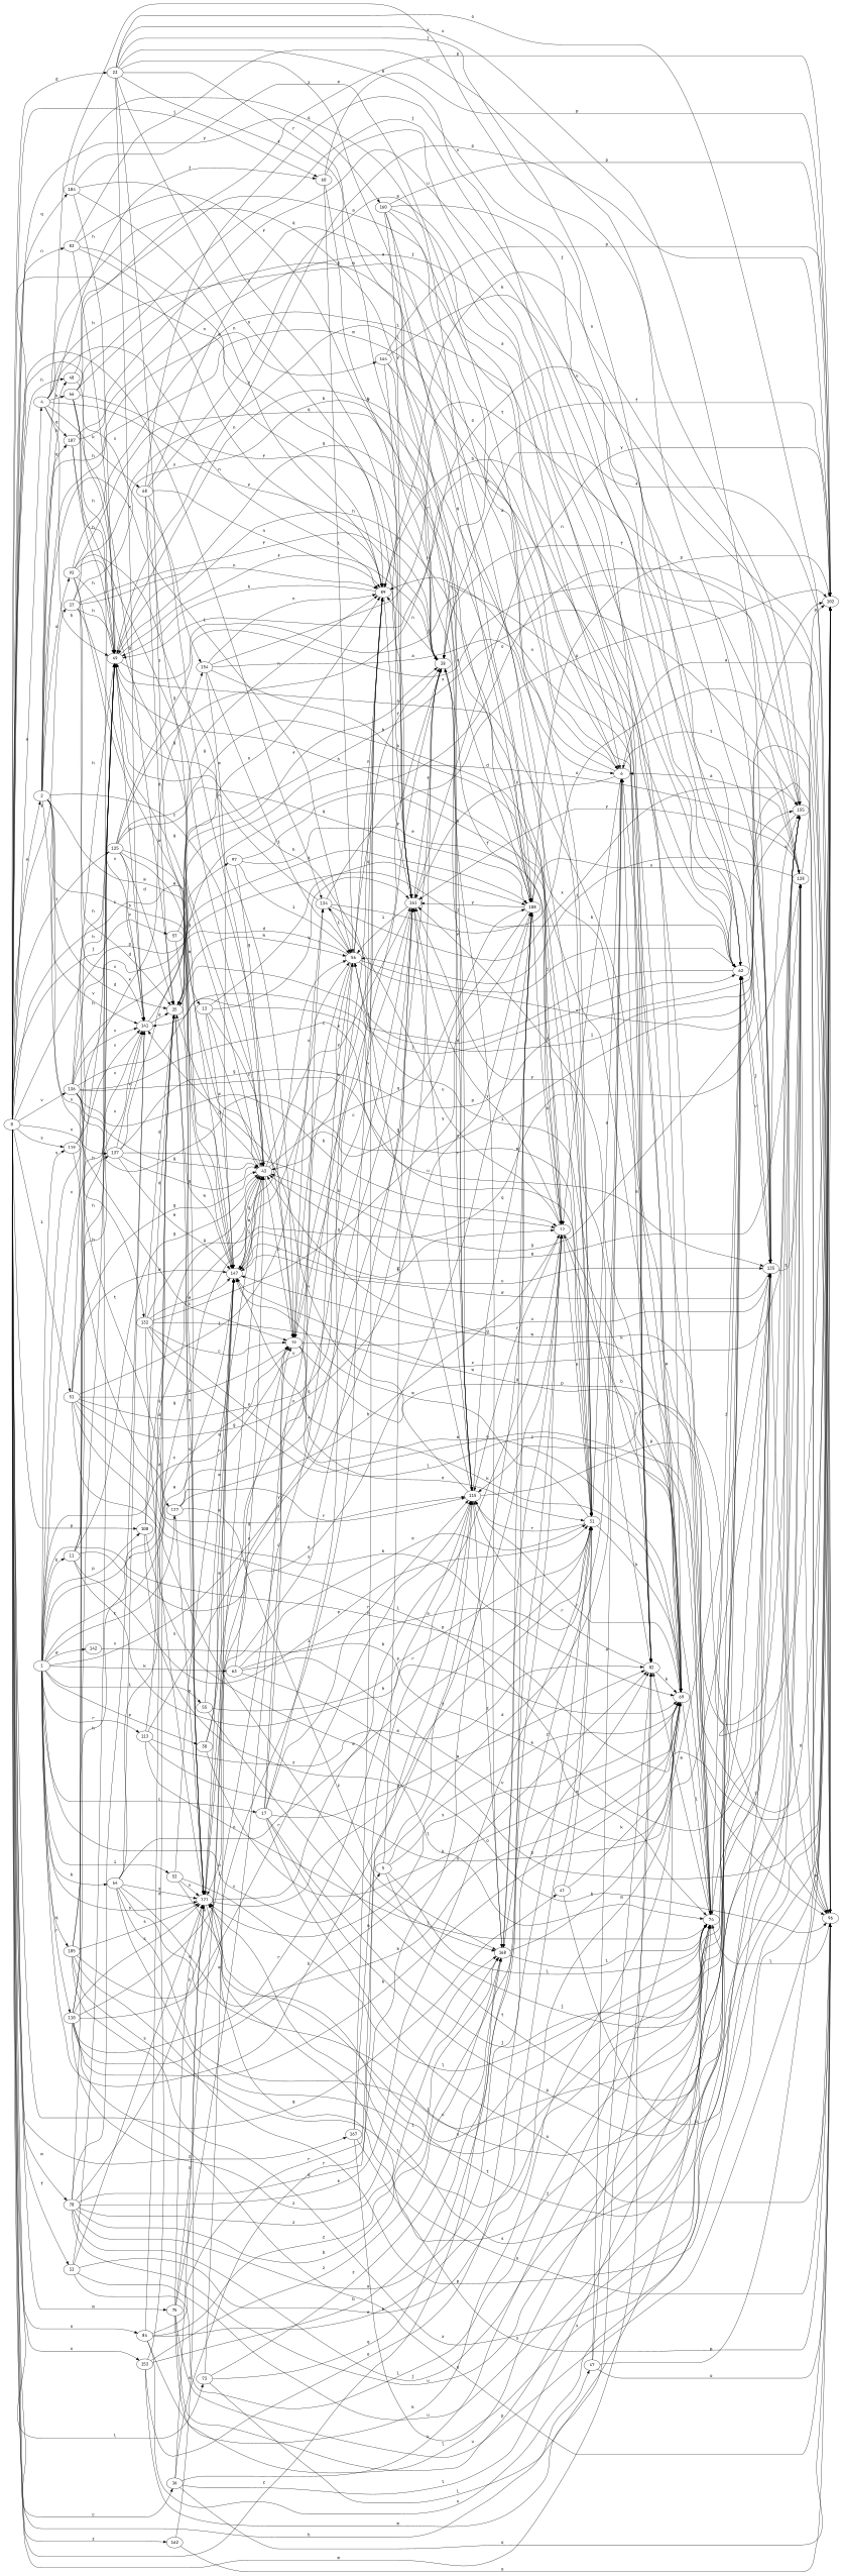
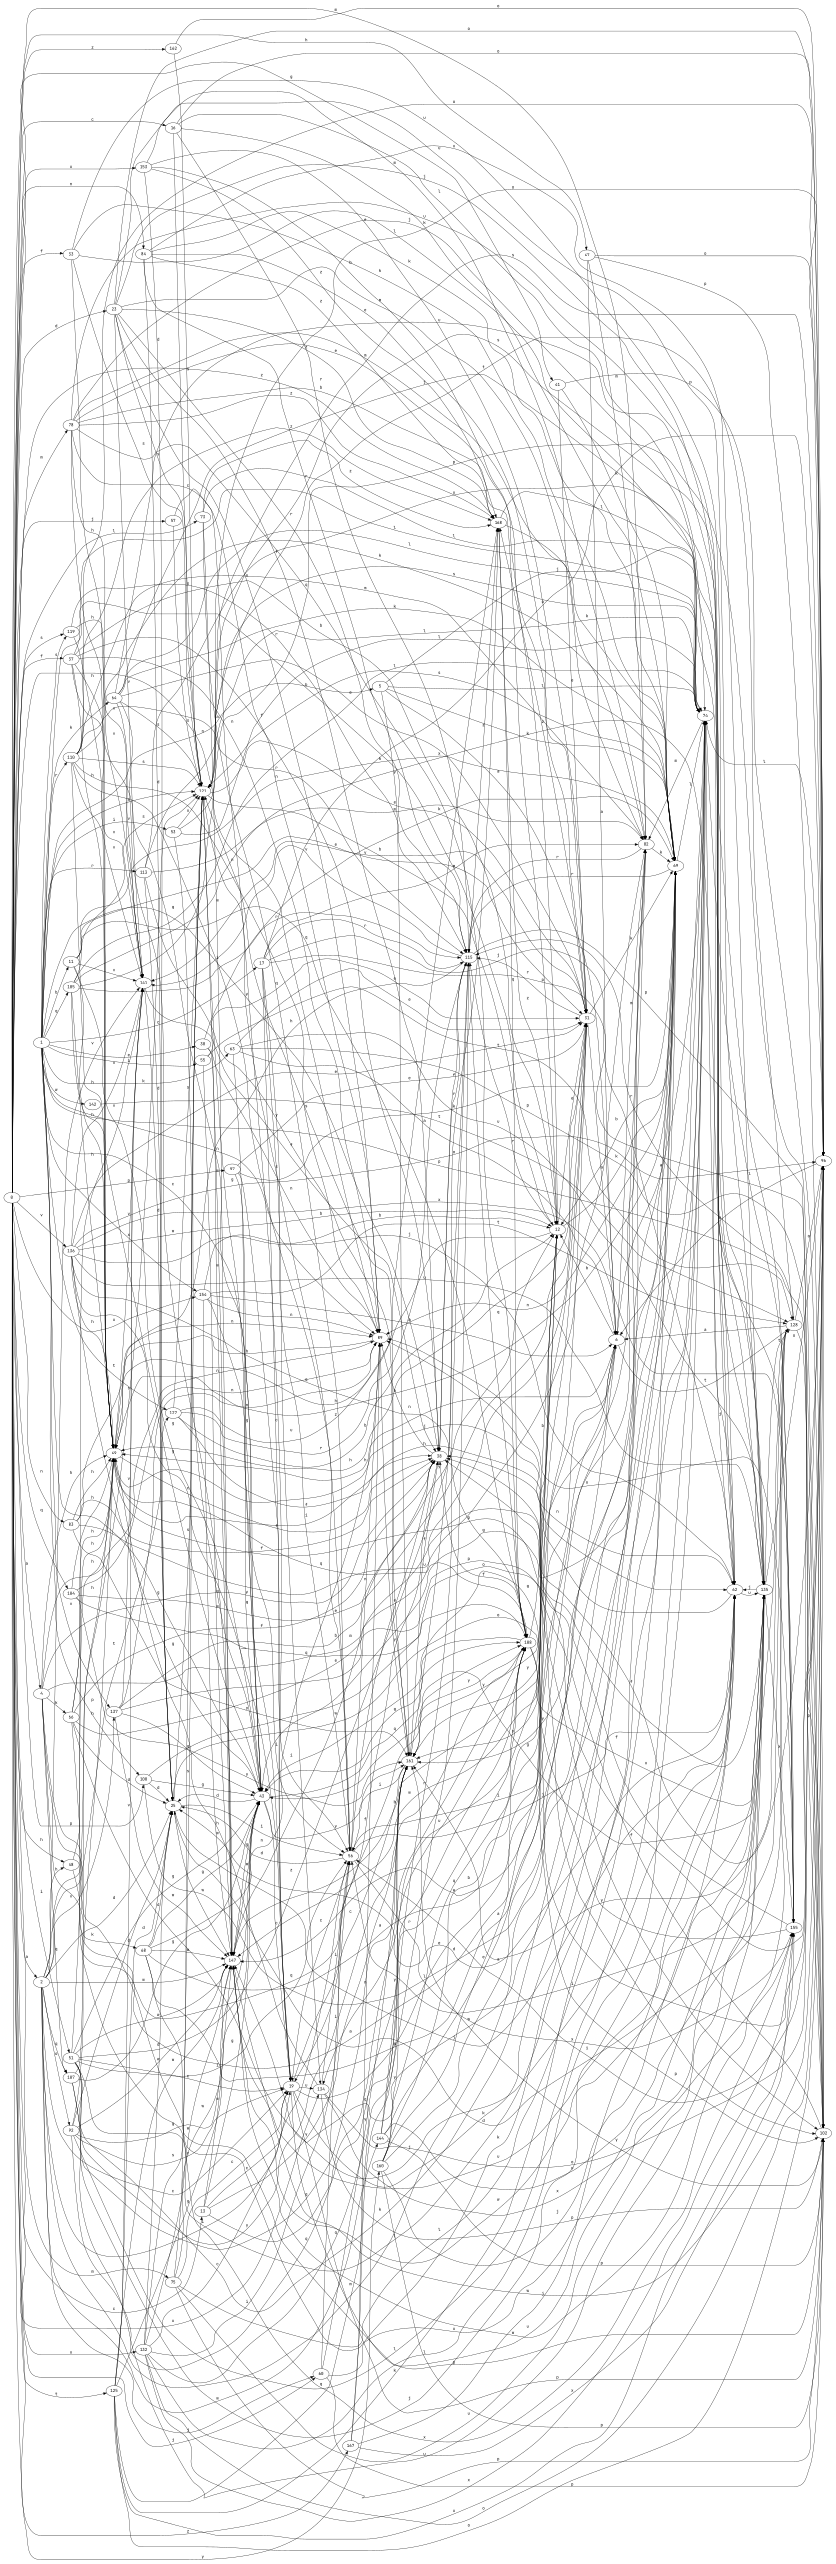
  strict digraph {
    fontname="JetBrains Mono"
    rankdir=LR
    node [fontname="JetBrains Mono"]
    edge [fontname="JetBrains Mono"]
    0
    2
    4
    13
    16
    23
    33
    37
    41
    47
    48
    51
    57
    60
    73
    75
    78
    82
    83
    84
    89
    97
    100
    104
    119
    125
    132
    134
    136
    153
    154
    160
    162
    167
    168
    19
    121
    127
    137
    25
    56
    92
    107
    141
    144
    147
    38
    49
    66
    68
    108
    155
    43
    161
    69
    74
    115
    96
    62
    135
    12
    102
    31
    6
    128
    1
    5
    11
    17
    30
    53
    55
    63
    64
    105
    110
    113
    142
    0 -> 2 [label=a]
    0 -> 4 [label=a]
    0 -> 13 [label=c]
    0 -> 16 [label=c]
    0 -> 23 [label=d]
    0 -> 33 [label=f]
    0 -> 37 [label=f]
    0 -> 41 [label=g]
    0 -> 47 [label=h]
    0 -> 48 [label=h]
    0 -> 51 [label=i]
    0 -> 57 [label=j]
    0 -> 60 [label=j]
    0 -> 73 [label=l]
    0 -> 75 [label=m]
    0 -> 78 [label=m]
    0 -> 82 [label=m]
    0 -> 83 [label=n]
    0 -> 84 [label=n]
    0 -> 89 [label=n]
    0 -> 97 [label=p]
    0 -> 100 [label=p]
    0 -> 104 [label=q]
    0 -> 119 [label=s]
    0 -> 125 [label=t]
    0 -> 132 [label=u]
    0 -> 134 [label=u]
    0 -> 136 [label=v]
    0 -> 153 [label=x]
    0 -> 154 [label=x]
    0 -> 160 [label=y]
    0 -> 162 [label=z]
    0 -> 167 [label=z]
    0 -> 168 [label=z]
    2 -> 48 [label=h]
    2 -> 60 [label=j]
    2 -> 82 [label=m]
    2 -> 19 [label=c]
    2 -> 121 [label=s]
    2 -> 127 [label=t]
    2 -> 137 [label=v]
    2 -> 25 [label=d]
    2 -> 56 [label=i]
    2 -> 92 [label=o]
    2 -> 107 [label=q]
    2 -> 141 [label=v]
    2 -> 144 [label=w]
    2 -> 147 [label=w]
    4 -> 82 [label=m]
    4 -> 89 [label=n]
    4 -> 107 [label=q]
    4 -> 38 [label=f]
    4 -> 49 [label=h]
    4 -> 66 [label=k]
    4 -> 68 [label=k]
    4 -> 108 [label=q]
    4 -> 155 [label=x]
    13 -> 19 [label=c]
    13 -> 147 [label=w]
    13 -> 108 [label=q]
    13 -> 43 [label=g]
    13 -> 161 [label=y]
    16 -> 121 [label=s]
    16 -> 69 [label=k]
    16 -> 74 [label=l]
    16 -> 115 [label=r]
    16 -> 96 [label=o]
    23 -> 82 [label=m]
    23 -> 89 [label=n]
    23 -> 168 [label=z]
    23 -> 121 [label=s]
    23 -> 141 [label=v]
    23 -> 38 [label=f]
    23 -> 115 [label=r]
    23 -> 96 [label=o]
    23 -> 62 [label=j]
    23 -> 135 [label=u]
    33 -> 121 [label=s]
    33 -> 49 [label=h]
    33 -> 69 [label=k]
    33 -> 74 [label=l]
    33 -> 135 [label=u]
    37 -> 89 [label=n]
    37 -> 141 [label=v]
    37 -> 38 [label=f]
    37 -> 49 [label=h]
    37 -> 43 [label=g]
    37 -> 74 [label=l]
    37 -> 12 [label=b]
    41 -> 69 [label=k]
    41 -> 102 [label=p]
    41 -> 31 [label=e]
    47 -> 82 [label=m]
    47 -> 96 [label=o]
    47 -> 102 [label=p]
    47 -> 6 [label=a]
    48 -> 49 [label=h]
    48 -> 6 [label=a]
    51 -> 168 [label=z]
    51 -> 19 [label=c]
    51 -> 56 [label=i]
    51 -> 147 [label=w]
    51 -> 49 [label=h]
    51 -> 108 [label=q]
    51 -> 43 [label=g]
    51 -> 161 [label=y]
    51 -> 69 [label=k]
    51 -> 74 [label=l]
    57 -> 89 [label=n]
    57 -> 121 [label=s]
    60 -> 56 [label=i]
    60 -> 161 [label=y]
    60 -> 69 [label=k]
    60 -> 102 [label=p]
    73 -> 168 [label=z]
    73 -> 147 [label=w]
-   73 -> 108 [label=q]
+   73 -> 56 [label=q]
    73 -> 74 [label=l]
    75 -> 19 [label=c]
    75 -> 121 [label=s]
    75 -> 147 [label=w]
    75 -> 74 [label=l]
    75 -> 135 [label=u]
    75 -> 102 [label=p]
    78 -> 82 [label=m]
    78 -> 168 [label=z]
    78 -> 19 [label=c]
    78 -> 141 [label=v]
    78 -> 49 [label=h]
    78 -> 108 [label=q]
    78 -> 62 [label=j]
    78 -> 135 [label=u]
    78 -> 12 [label=b]
    78 -> 31 [label=e]
    82 -> 56 [label=i]
    82 -> 161 [label=y]
    82 -> 69 [label=k]
    82 -> 115 [label=r]
    83 -> 89 [label=n]
    83 -> 38 [label=f]
    83 -> 49 [label=h]
    83 -> 161 [label=y]
    83 -> 135 [label=u]
    84 -> 168 [label=z]
    84 -> 25 [label=d]
    84 -> 69 [label=k]
    84 -> 115 [label=r]
    84 -> 135 [label=u]
    84 -> 31 [label=e]
    89 -> 49 [label=h]
    89 -> 161 [label=y]
    97 -> 56 [label=i]
    97 -> 43 [label=g]
    97 -> 69 [label=k]
    97 -> 31 [label=e]
    100 -> 25 [label=d]
    100 -> 43 [label=g]
    100 -> 74 [label=l]
    100 -> 96 [label=o]
    104 -> 89 [label=n]
    104 -> 49 [label=h]
    104 -> 108 [label=q]
    104 -> 161 [label=y]
    104 -> 31 [label=e]
    119 -> 141 [label=v]
    119 -> 49 [label=h]
    119 -> 115 [label=r]
    125 -> 25 [label=d]
    125 -> 141 [label=v]
    125 -> 147 [label=w]
    125 -> 108 [label=q]
    125 -> 155 [label=x]
    125 -> 43 [label=g]
    125 -> 69 [label=k]
    125 -> 96 [label=o]
    132 -> 19 [label=c]
    132 -> 121 [label=s]
    132 -> 25 [label=d]
    132 -> 56 [label=i]
    132 -> 147 [label=w]
    132 -> 108 [label=q]
    132 -> 155 [label=x]
    132 -> 74 [label=l]
    132 -> 96 [label=o]
    134 -> 56 [label=i]
    134 -> 49 [label=h]
    134 -> 155 [label=x]
    134 -> 96 [label=o]
    134 -> 102 [label=p]
    136 -> 19 [label=c]
    136 -> 141 [label=v]
    136 -> 49 [label=h]
    136 -> 108 [label=q]
    136 -> 155 [label=x]
    136 -> 43 [label=g]
    136 -> 96 [label=o]
    136 -> 62 [label=j]
    136 -> 135 [label=u]
    136 -> 12 [label=b]
    136 -> 31 [label=e]
    153 -> 82 [label=m]
    153 -> 168 [label=z]
    153 -> 25 [label=d]
    153 -> 12 [label=b]
    153 -> 31 [label=e]
    154 -> 89 [label=n]
    154 -> 56 [label=i]
    154 -> 147 [label=w]
    154 -> 12 [label=b]
    154 -> 6 [label=a]
    154 -> 128 [label=t]
    160 -> 108 [label=q]
    160 -> 161 [label=y]
    160 -> 62 [label=j]
    160 -> 12 [label=b]
    160 -> 102 [label=p]
    160 -> 31 [label=e]
    160 -> 6 [label=a]
    162 -> 121 [label=s]
    162 -> 96 [label=o]
    167 -> 89 [label=n]
    167 -> 155 [label=x]
    167 -> 115 [label=r]
    167 -> 62 [label=j]
    168 -> 108 [label=q]
    168 -> 69 [label=k]
    168 -> 74 [label=l]
    19 -> 134 [label=u]
    19 -> 38 [label=f]
    19 -> 69 [label=k]
    19 -> 135 [label=u]
    19 -> 102 [label=p]
    19 -> 31 [label=e]
    121 -> 147 [label=w]
    121 -> 43 [label=g]
    121 -> 96 [label=o]
    121 -> 12 [label=b]
    121 -> 31 [label=e]
    127 -> 168 [label=z]
    127 -> 121 [label=s]
    127 -> 38 [label=f]
    127 -> 115 [label=r]
    127 -> 12 [label=b]
    137 -> 89 [label=n]
    137 -> 141 [label=v]
    137 -> 147 [label=w]
    137 -> 43 [label=g]
    137 -> 12 [label=b]
    137 -> 102 [label=p]
    25 -> 121 [label=s]
-   25 -> 56 [label=w]
+   25 -> 56 [label=i]
    25 -> 147 [label=w]
    25 -> 96 [label=o]
    25 -> 62 [label=j]
    56 -> 89 [label=n]
    56 -> 19 [label=c]
    56 -> 121 [label=s]
    56 -> 25 [label=d]
    56 -> 38 [label=f]
    56 -> 155 [label=x]
    56 -> 62 [label=j]
    92 -> 19 [label=c]
    92 -> 25 [label=d]
    92 -> 147 [label=w]
    92 -> 49 [label=h]
    92 -> 108 [label=q]
    92 -> 43 [label=g]
    92 -> 74 [label=l]
    107 -> 49 [label=h]
    107 -> 43 [label=g]
    107 -> 62 [label=j]
    107 -> 135 [label=u]
    141 -> 25 [label=d]
    141 -> 38 [label=f]
    144 -> 161 [label=y]
    144 -> 115 [label=r]
    144 -> 135 [label=u]
    144 -> 102 [label=p]
    144 -> 6 [label=a]
    147 -> 43 [label=g]
    147 -> 135 [label=u]
    147 -> 12 [label=b]
    38 -> 89 [label=n]
    38 -> 147 [label=w]
    38 -> 115 [label=r]
    49 -> 141 [label=v]
    49 -> 38 [label=f]
    49 -> 108 [label=q]
    49 -> 62 [label=j]
    49 -> 102 [label=p]
    66 -> 25 [label=d]
    66 -> 141 [label=v]
    66 -> 38 [label=f]
    66 -> 49 [label=h]
    66 -> 62 [label=j]
    66 -> 102 [label=p]
    66 -> 31 [label=e]
    68 -> 82 [label=m]
    68 -> 89 [label=n]
    68 -> 25 [label=d]
    68 -> 147 [label=w]
    68 -> 43 [label=g]
    68 -> 135 [label=u]
    68 -> 6 [label=a]
    108 -> 38 [label=f]
    108 -> 43 [label=g]
    108 -> 161 [label=y]
    108 -> 135 [label=u]
    108 -> 12 [label=b]
    108 -> 102 [label=p]
    155 -> 89 [label=n]
    155 -> 121 [label=s]
    155 -> 38 [label=f]
    155 -> 43 [label=g]
    155 -> 74 [label=l]
    43 -> 19 [label=c]
    43 -> 25 [label=d]
    43 -> 147 [label=w]
    43 -> 108 [label=q]
    43 -> 161 [label=y]
    161 -> 19 [label=c]
    161 -> 121 [label=s]
    161 -> 56 [label=i]
    161 -> 38 [label=f]
    69 -> 89 [label=n]
    69 -> 121 [label=s]
    69 -> 147 [label=w]
    69 -> 49 [label=h]
    69 -> 161 [label=y]
    69 -> 74 [label=l]
    69 -> 115 [label=r]
    69 -> 12 [label=b]
    74 -> 82 [label=m]
    74 -> 121 [label=s]
    74 -> 147 [label=w]
    74 -> 43 [label=g]
    74 -> 62 [label=j]
    74 -> 6 [label=a]
    115 -> 168 [label=z]
    115 -> 141 [label=v]
    115 -> 38 [label=f]
    115 -> 49 [label=h]
    115 -> 108 [label=q]
    115 -> 161 [label=y]
    115 -> 102 [label=p]
    96 -> 121 [label=s]
    96 -> 56 [label=i]
    96 -> 147 [label=w]
    96 -> 38 [label=f]
    96 -> 74 [label=l]
    96 -> 6 [label=a]
    62 -> 89 [label=n]
    62 -> 25 [label=d]
    62 -> 49 [label=h]
    62 -> 135 [label=u]
    135 -> 147 [label=w]
    135 -> 155 [label=x]
    135 -> 96 [label=o]
    135 -> 62 [label=j]
    135 -> 128 [label=t]
    12 -> 134 [label=u]
    12 -> 168 [label=z]
    12 -> 49 [label=h]
    12 -> 161 [label=y]
    12 -> 69 [label=k]
    12 -> 115 [label=r]
    12 -> 31 [label=e]
    102 -> 38 [label=f]
    102 -> 161 [label=y]
    31 -> 168 [label=z]
    31 -> 141 [label=v]
    31 -> 147 [label=w]
    31 -> 49 [label=h]
    31 -> 69 [label=k]
    31 -> 115 [label=r]
    31 -> 6 [label=a]
    6 -> 82 [label=m]
    6 -> 49 [label=h]
    6 -> 161 [label=y]
    6 -> 12 [label=b]
    6 -> 128 [label=t]
    128 -> 25 [label=d]
    128 -> 56 [label=i]
    128 -> 147 [label=w]
    128 -> 43 [label=g]
    128 -> 161 [label=y]
    128 -> 115 [label=r]
    128 -> 96 [label=o]
    128 -> 102 [label=p]
    128 -> 6 [label=a]
    1 -> 89 [label=n]
    1 -> 100 [label=p]
    1 -> 119 [label=s]
    1 -> 154 [label=x]
    1 -> 19 [label=c]
    1 -> 121 [label=s]
    1 -> 127 [label=t]
    1 -> 137 [label=v]
    1 -> 38 [label=f]
    1 -> 43 [label=g]
    1 -> 12 [label=b]
    1 -> 102 [label=p]
    1 -> 5 [label=a]
    1 -> 11 [label=b]
    1 -> 17 [label=c]
    1 -> 30 [label=e]
    1 -> 53 [label=i]
    1 -> 55 [label=i]
    1 -> 63 [label=k]
    1 -> 64 [label=k]
    1 -> 105 [label=q]
    1 -> 110 [label=r]
    1 -> 113 [label=r]
    1 -> 142 [label=w]
    5 -> 161 [label=y]
    5 -> 69 [label=k]
    5 -> 74 [label=l]
    5 -> 62 [label=j]
    5 -> 6 [label=a]
    11 -> 141 [label=v]
    11 -> 49 [label=h]
    11 -> 108 [label=q]
    11 -> 43 [label=g]
    11 -> 69 [label=k]
    11 -> 31 [label=e]
    17 -> 82 [label=m]
    17 -> 134 [label=u]
    17 -> 19 [label=c]
    17 -> 56 [label=i]
    17 -> 115 [label=r]
    17 -> 96 [label=o]
    17 -> 62 [label=j]
    17 -> 102 [label=p]
    30 -> 89 [label=n]
    30 -> 147 [label=w]
    30 -> 69 [label=k]
    53 -> 121 [label=u]
    53 -> 43 [label=g]
    53 -> 74 [label=l]
    53 -> 128 [label=t]
    55 -> 147 [label=w]
    55 -> 31 [label=e]
    55 -> 128 [label=t]
    63 -> 43 [label=g]
    63 -> 135 [label=u]
    63 -> 102 [label=p]
    63 -> 31 [label=e]
    63 -> 6 [label=a]
    64 -> 121 [label=s]
    64 -> 141 [label=v]
    64 -> 147 [label=w]
    64 -> 69 [label=k]
    64 -> 74 [label=l]
    64 -> 62 [label=j]
    64 -> 135 [label=u]
    64 -> 31 [label=e]
    105 -> 121 [label=s]
    105 -> 49 [label=h]
    105 -> 155 [label=x]
    105 -> 43 [label=g]
    105 -> 74 [label=l]
    105 -> 115 [label=r]
    105 -> 102 [label=p]
    110 -> 82 [label=m]
    110 -> 89 [label=n]
    110 -> 168 [label=z]
    110 -> 121 [label=s]
    110 -> 56 [label=i]
    110 -> 141 [label=v]
    110 -> 49 [label=h]
    110 -> 69 [label=k]
    110 -> 115 [label=r]
    110 -> 96 [label=o]
    113 -> 82 [label=m]
    113 -> 25 [label=d]
    113 -> 161 [label=y]
    113 -> 74 [label=l]
    113 -> 135 [label=u]
    142 -> 128 [label=t]
  }
